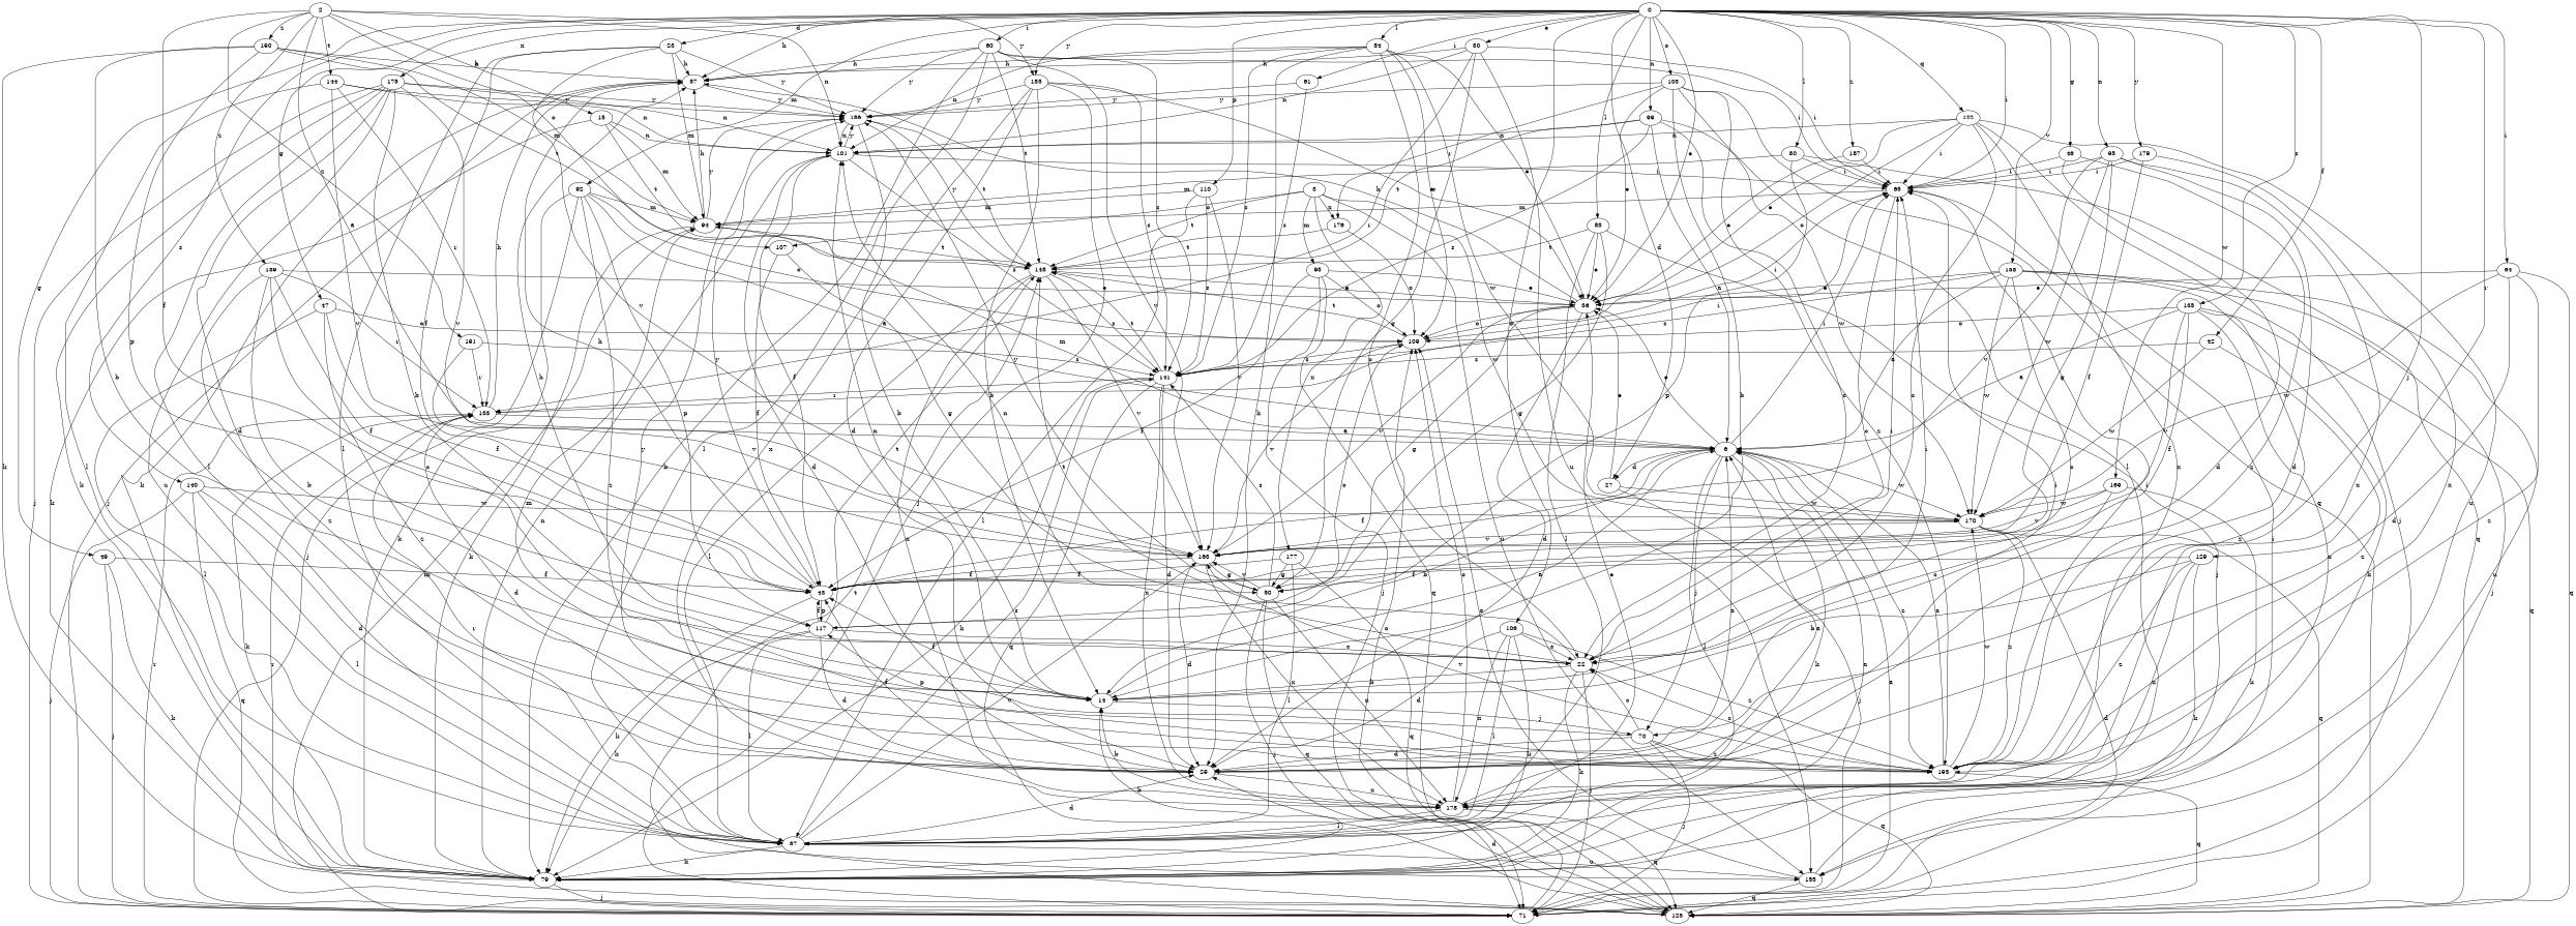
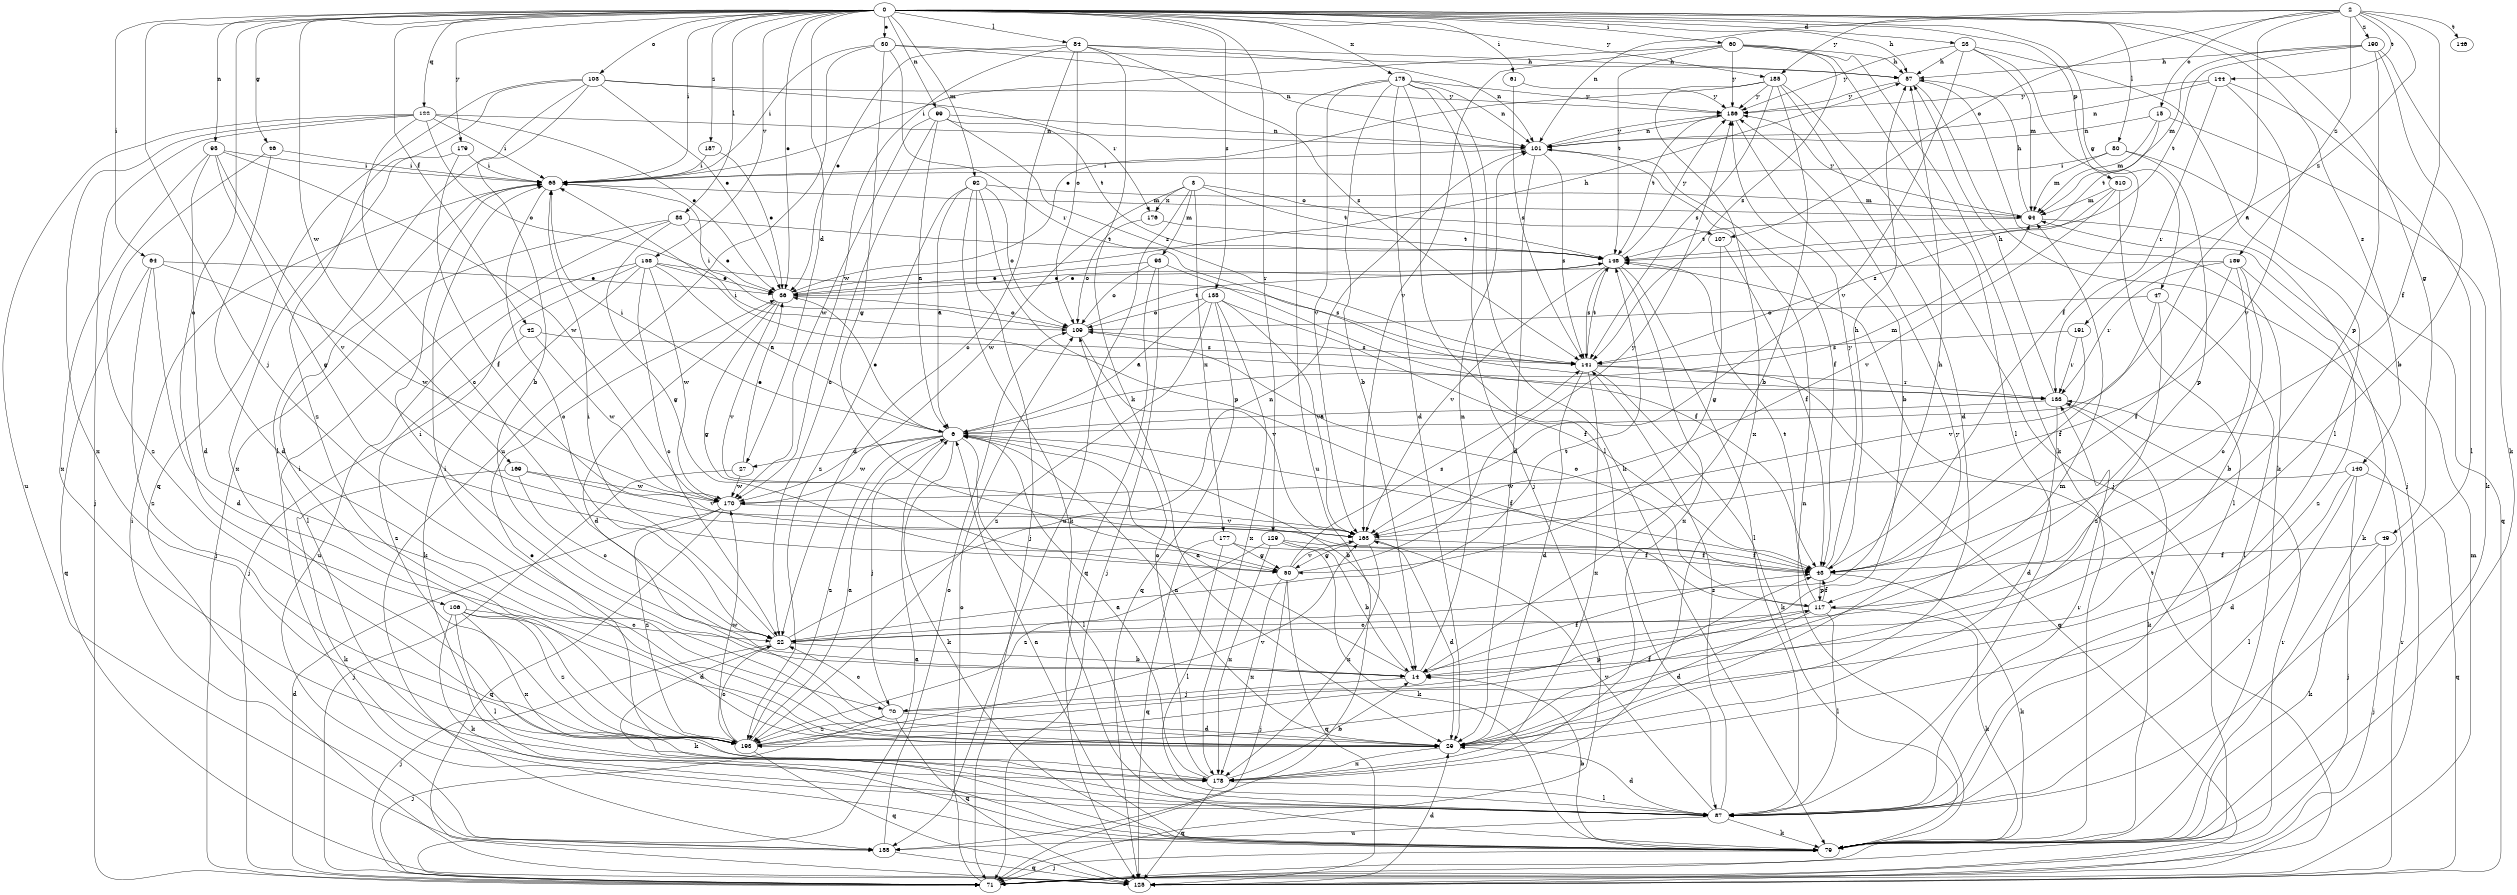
  strict digraph {
    0
    23
    27
    30
    36
    42
    46
    47
    49
    57
    60
    61
    64
    65
    70
    80
    83
    84
    92
    95
    99
    103
    106
-   110
+   110 [label=510]
    122
    129
    135
    140
    158
    169
    175
    179
    185
    187
    43
    87
    94
    163
    186
    170
    71
    101
    155
    50
    133
    29
    109
    193
    141
    79
    148
    125
    22
    117
    6
    178
    176
    14
    2
    15
    107
    144
+   146
    189
    190
    191
    3
    93
    177
    0 -> 23 [label=d]
    0 -> 27 [label=d]
    0 -> 30 [label=e]
    0 -> 36 [label=e]
    0 -> 42 [label=f]
    0 -> 46 [label=g]
    0 -> 47 [label=g]
    0 -> 49 [label=g]
    0 -> 57 [label=h]
    0 -> 60 [label=i]
    0 -> 61 [label=i]
    0 -> 64 [label=i]
    0 -> 65 [label=i]
    0 -> 70 [label=j]
    0 -> 80 [label=l]
    0 -> 83 [label=l]
    0 -> 84 [label=l]
    0 -> 92 [label=m]
    0 -> 95 [label=n]
    0 -> 99 [label=n]
    0 -> 103 [label=o]
    0 -> 106 [label=o]
    0 -> 110 [label=p]
    0 -> 122 [label=q]
    0 -> 129 [label=r]
    0 -> 135 [label=s]
    0 -> 140 [label=s]
    0 -> 158 [label=v]
    0 -> 169 [label=w]
    0 -> 175 [label=x]
    0 -> 179 [label=y]
    0 -> 185 [label=y]
    0 -> 187 [label=z]
    23 -> 57 [label=h]
    23 -> 43 [label=f]
    23 -> 87 [label=l]
    23 -> 94 [label=m]
    23 -> 163 [label=v]
    23 -> 186 [label=y]
    27 -> 36 [label=e]
    27 -> 170 [label=w]
    27 -> 71 [label=j]
    30 -> 57 [label=h]
    30 -> 65 [label=i]
    30 -> 101 [label=n]
    30 -> 155 [label=u]
    30 -> 50 [label=g]
    30 -> 133 [label=r]
    36 -> 57 [label=h]
    36 -> 163 [label=v]
    36 -> 50 [label=g]
    36 -> 29 [label=d]
    36 -> 109 [label=o]
    42 -> 170 [label=w]
    42 -> 193 [label=z]
    42 -> 141 [label=s]
    46 -> 65 [label=i]
    46 -> 29 [label=d]
    46 -> 193 [label=z]
    47 -> 43 [label=f]
    47 -> 87 [label=l]
    47 -> 109 [label=o]
    47 -> 193 [label=z]
    49 -> 43 [label=f]
    49 -> 71 [label=j]
    49 -> 79 [label=k]
    57 -> 186 [label=y]
    57 -> 71 [label=j]
    57 -> 79 [label=k]
    60 -> 57 [label=h]
    60 -> 65 [label=i]
    60 -> 87 [label=l]
    60 -> 163 [label=v]
    60 -> 186 [label=y]
    60 -> 141 [label=s]
    60 -> 79 [label=k]
    60 -> 148 [label=t]
    61 -> 186 [label=y]
    61 -> 141 [label=s]
    64 -> 36 [label=e]
    64 -> 170 [label=w]
    64 -> 29 [label=d]
    64 -> 193 [label=z]
    64 -> 125 [label=q]
    65 -> 94 [label=m]
    65 -> 22 [label=c]
    70 -> 71 [label=j]
    70 -> 29 [label=d]
    70 -> 193 [label=z]
    70 -> 125 [label=q]
    70 -> 22 [label=c]
    70 -> 117 [label=p]
    80 -> 65 [label=i]
    80 -> 94 [label=m]
    80 -> 125 [label=q]
    80 -> 117 [label=p]
    83 -> 36 [label=e]
    83 -> 87 [label=l]
    83 -> 71 [label=j]
    83 -> 50 [label=g]
    83 -> 148 [label=t]
    84 -> 36 [label=e]
    84 -> 57 [label=h]
    84 -> 170 [label=w]
    84 -> 101 [label=n]
    84 -> 29 [label=k]
    84 -> 109 [label=o]
    84 -> 141 [label=s]
    84 -> 22 [label=c]
    92 -> 94 [label=m]
    92 -> 71 [label=j]
    92 -> 109 [label=o]
    92 -> 193 [label=z]
    92 -> 79 [label=k]
    92 -> 117 [label=p]
    92 -> 6 [label=a]
    95 -> 65 [label=i]
    95 -> 163 [label=v]
    95 -> 170 [label=w]
    95 -> 50 [label=g]
    95 -> 29 [label=d]
    95 -> 178 [label=x]
    99 -> 170 [label=w]
    99 -> 101 [label=n]
    99 -> 141 [label=s]
    99 -> 148 [label=t]
    99 -> 22 [label=c]
    99 -> 6 [label=a]
    103 -> 36 [label=e]
    103 -> 87 [label=l]
    103 -> 186 [label=y]
    103 -> 193 [label=z]
    103 -> 125 [label=q]
    103 -> 176 [label=r]
    103 -> 14 [label=b]
    106 -> 87 [label=l]
    106 -> 29 [label=d]
    106 -> 193 [label=z]
    106 -> 79 [label=k]
    106 -> 22 [label=c]
    106 -> 178 [label=x]
    110 -> 87 [label=l]
    110 -> 94 [label=m]
    110 -> 163 [label=v]
    110 -> 141 [label=s]
    122 -> 36 [label=e]
    122 -> 65 [label=i]
    122 -> 71 [label=j]
    122 -> 101 [label=n]
    122 -> 155 [label=u]
    122 -> 109 [label=o]
    122 -> 22 [label=c]
    122 -> 178 [label=x]
    129 -> 43 [label=f]
    129 -> 193 [label=z]
    129 -> 79 [label=k]
    129 -> 178 [label=x]
    129 -> 14 [label=b]
    135 -> 43 [label=f]
    135 -> 163 [label=v]
    135 -> 109 [label=o]
    135 -> 193 [label=z]
    135 -> 125 [label=q]
    135 -> 6 [label=a]
    135 -> 178 [label=x]
    140 -> 87 [label=l]
    140 -> 170 [label=w]
    140 -> 71 [label=j]
    140 -> 29 [label=d]
    140 -> 125 [label=q]
    158 -> 36 [label=e]
    158 -> 170 [label=w]
    158 -> 71 [label=j]
    158 -> 155 [label=u]
    158 -> 141 [label=s]
    158 -> 79 [label=k]
    158 -> 22 [label=c]
    158 -> 6 [label=a]
    169 -> 163 [label=v]
    169 -> 170 [label=w]
    169 -> 79 [label=k]
    169 -> 22 [label=c]
    175 -> 87 [label=l]
    175 -> 163 [label=v]
    175 -> 186 [label=y]
    175 -> 71 [label=j]
    175 -> 101 [label=n]
    175 -> 155 [label=u]
    175 -> 29 [label=d]
    175 -> 79 [label=k]
    175 -> 14 [label=b]
    179 -> 65 [label=i]
    179 -> 43 [label=f]
    179 -> 178 [label=x]
    185 -> 36 [label=e]
    185 -> 186 [label=y]
    185 -> 71 [label=j]
    185 -> 29 [label=d]
    185 -> 141 [label=s]
    185 -> 178 [label=x]
    185 -> 14 [label=b]
    187 -> 36 [label=e]
    187 -> 65 [label=i]
    43 -> 57 [label=h]
    43 -> 186 [label=y]
    43 -> 79 [label=k]
    43 -> 117 [label=p]
    87 -> 36 [label=e]
    87 -> 163 [label=v]
    87 -> 155 [label=u]
    87 -> 133 [label=r]
    87 -> 29 [label=d]
    87 -> 141 [label=s]
    87 -> 79 [label=k]
    94 -> 57 [label=h]
    94 -> 186 [label=y]
    94 -> 79 [label=k]
    94 -> 148 [label=t]
    163 -> 43 [label=f]
    163 -> 50 [label=g]
    163 -> 29 [label=d]
    163 -> 178 [label=x]
    186 -> 101 [label=n]
    186 -> 148 [label=t]
    186 -> 14 [label=b]
    170 -> 163 [label=v]
    170 -> 71 [label=d]
    170 -> 193 [label=z]
    170 -> 125 [label=q]
    71 -> 94 [label=m]
    71 -> 133 [label=r]
    71 -> 109 [label=o]
    71 -> 6 [label=a]
    101 -> 65 [label=i]
    101 -> 43 [label=f]
    101 -> 186 [label=y]
    101 -> 29 [label=d]
    101 -> 141 [label=s]
    155 -> 65 [label=i]
    155 -> 109 [label=o]
    155 -> 125 [label=q]
    50 -> 163 [label=v]
    50 -> 186 [label=y]
    50 -> 71 [label=j]
    50 -> 141 [label=s]
    50 -> 125 [label=q]
    50 -> 178 [label=x]
    133 -> 57 [label=h]
    133 -> 65 [label=i]
    133 -> 29 [label=d]
    133 -> 79 [label=k]
    133 -> 6 [label=a]
    29 -> 65 [label=i]
    29 -> 43 [label=f]
    29 -> 186 [label=y]
    29 -> 6 [label=a]
    29 -> 178 [label=x]
    109 -> 65 [label=i]
    109 -> 163 [label=v]
    109 -> 141 [label=s]
    109 -> 148 [label=t]
    193 -> 65 [label=i]
    193 -> 94 [label=m]
    193 -> 163 [label=v]
    193 -> 170 [label=w]
    193 -> 125 [label=q]
    193 -> 22 [label=c]
    193 -> 6 [label=a]
    141 -> 133 [label=r]
    141 -> 29 [label=d]
    141 -> 79 [label=k]
    141 -> 148 [label=t]
    141 -> 125 [label=q]
    141 -> 178 [label=x]
    79 -> 71 [label=j]
    79 -> 101 [label=n]
    79 -> 6 [label=a]
    79 -> 14 [label=b]
    148 -> 36 [label=e]
    148 -> 87 [label=l]
    148 -> 163 [label=v]
    148 -> 186 [label=y]
    148 -> 141 [label=s]
    148 -> 178 [label=x]
    125 -> 133 [label=r]
    125 -> 29 [label=d]
    125 -> 148 [label=t]
    22 -> 57 [label=h]
    22 -> 65 [label=i]
    22 -> 71 [label=j]
    22 -> 101 [label=n]
    22 -> 79 [label=k]
    22 -> 148 [label=t]
    22 -> 14 [label=b]
    117 -> 43 [label=f]
    117 -> 87 [label=l]
    117 -> 29 [label=d]
    117 -> 109 [label=o]
    117 -> 79 [label=k]
    117 -> 148 [label=t]
    117 -> 22 [label=c]
    6 -> 27 [label=d]
    6 -> 36 [label=e]
    6 -> 65 [label=i]
    6 -> 70 [label=j]
    6 -> 43 [label=f]
    6 -> 87 [label=l]
    6 -> 94 [label=m]
    6 -> 170 [label=w]
    6 -> 193 [label=z]
    6 -> 79 [label=k]
    6 -> 14 [label=b]
    178 -> 87 [label=l]
    178 -> 109 [label=o]
    178 -> 125 [label=q]
    178 -> 6 [label=a]
    178 -> 14 [label=b]
    176 -> 109 [label=o]
    176 -> 148 [label=t]
    14 -> 65 [label=i]
    14 -> 70 [label=j]
    14 -> 43 [label=f]
    14 -> 101 [label=n]
    14 -> 6 [label=a]
    2 -> 185 [label=y]
    2 -> 43 [label=f]
    2 -> 101 [label=n]
    2 -> 6 [label=a]
    2 -> 15 [label=c]
    2 -> 107 [label=o]
    2 -> 144 [label=t]
+   2 -> 146 [label=t]
    2 -> 189 [label=z]
    2 -> 190 [label=z]
    2 -> 191 [label=z]
    15 -> 94 [label=m]
    15 -> 101 [label=n]
    15 -> 79 [label=k]
    15 -> 148 [label=t]
    107 -> 43 [label=f]
    107 -> 50 [label=g]
    144 -> 87 [label=l]
    144 -> 163 [label=v]
    144 -> 186 [label=y]
    144 -> 101 [label=n]
    144 -> 133 [label=r]
    189 -> 36 [label=e]
    189 -> 43 [label=f]
    189 -> 133 [label=r]
    189 -> 193 [label=z]
    189 -> 22 [label=c]
    189 -> 14 [label=b]
    190 -> 57 [label=h]
    190 -> 94 [label=m]
    190 -> 79 [label=k]
    190 -> 148 [label=t]
    190 -> 117 [label=p]
    190 -> 14 [label=b]
    191 -> 163 [label=v]
    191 -> 133 [label=r]
    191 -> 141 [label=s]
    3 -> 170 [label=w]
    3 -> 155 [label=u]
    3 -> 148 [label=t]
    3 -> 176 [label=x]
    3 -> 107 [label=o]
    3 -> 93 [label=m]
    3 -> 177 [label=x]
    93 -> 36 [label=e]
    93 -> 43 [label=f]
    93 -> 71 [label=j]
    93 -> 109 [label=o]
    93 -> 125 [label=q]
    177 -> 43 [label=f]
    177 -> 87 [label=l]
    177 -> 50 [label=g]
    177 -> 125 [label=q]
  }
